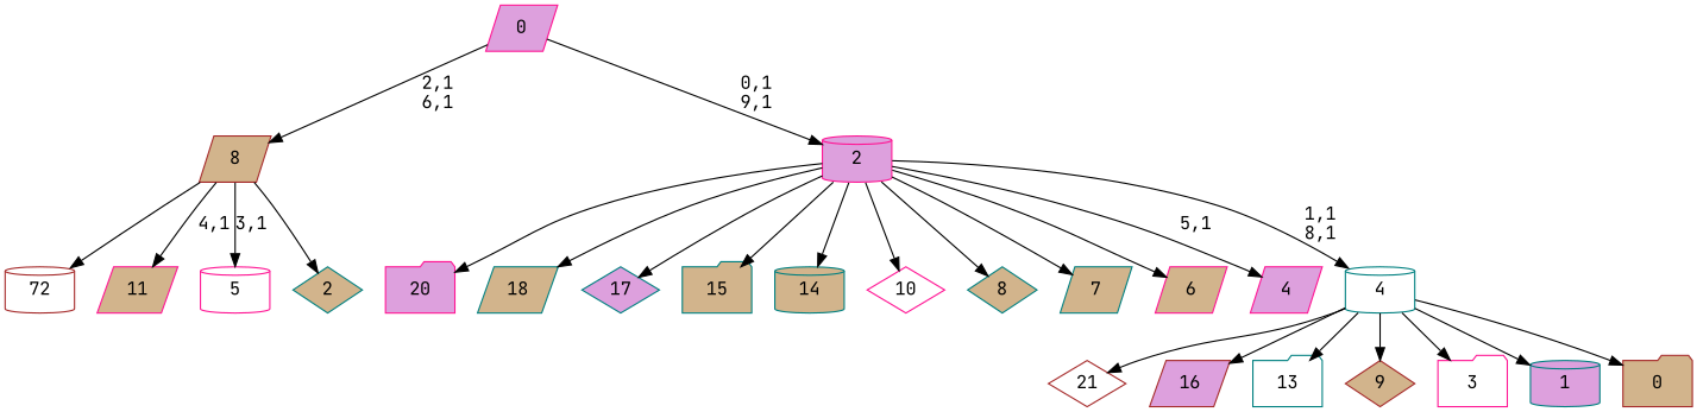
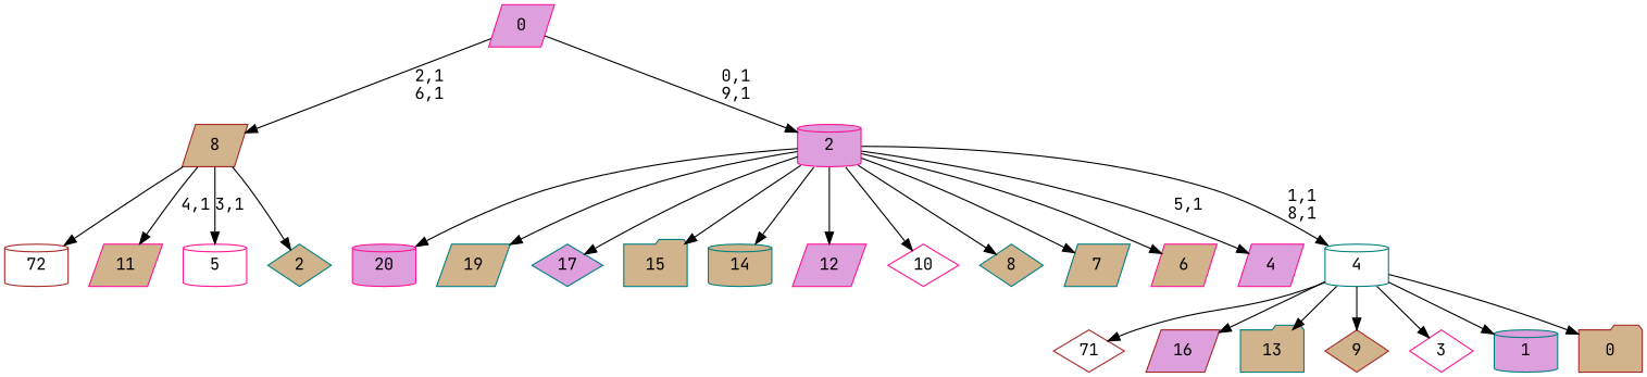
  digraph {
    fontname="JetBrains Mono"
    node [color=deeppink fillcolor=tan fontname="JetBrains Mono" shape=parallelogram style=filled]
    edge [fontname="JetBrains Mono"]
    n1 [color=brown fillcolor=white label=72 shape=cylinder]
-   n2 [color=brown fillcolor=white label=21 shape=diamond]
-   n3 [fillcolor=plum label=20 shape=folder]
-   n4 [color=teal label=18]
+   n2 [color=brown fillcolor=white label=71 shape=diamond]
+   n3 [fillcolor=plum label=20 shape=cylinder]
+   n4 [color=teal label=19]
    n5 [color=teal fillcolor=plum label=17 shape=diamond]
    n6 [color=brown fillcolor=plum label=16]
    n7 [color=teal label=15 shape=folder]
    n8 [color=teal label=14 shape=cylinder]
-   n9 [color=teal fillcolor=white label=13 shape=folder]
+   n9 [color=teal label=13 shape=folder]
+   n10 [fillcolor=plum label=12]
    n11 [label=11]
    n12 [fillcolor=white label=10 shape=diamond]
    n13 [color=brown label=9 shape=diamond]
    n14 [color=teal label=8 shape=diamond]
    n15 [color=teal label=7]
    n16 [label=6]
    n17 [fillcolor=white label=5 shape=cylinder]
    n18 [fillcolor=plum label=4]
-   n19 [fillcolor=white label=3 shape=folder]
+   n19 [fillcolor=white label=3 shape=diamond]
    n20 [color=teal label=2 shape=diamond]
    8 [color=brown]
    n22 [color=teal fillcolor=plum label=1 shape=cylinder]
    n23 [color=brown label=0 shape=folder]
    4 [color=teal fillcolor=white shape=cylinder]
    2 [fillcolor=plum shape=cylinder]
    0 [fillcolor=plum]
    8 -> n1
    8 -> n11 [label="4,1"]
    8 -> n17 [label="3,1"]
    8 -> n20
    4 -> n2
    4 -> n6
    4 -> n9
    4 -> n13
    4 -> n19
    4 -> n22
    4 -> n23
    2 -> n3
    2 -> n4
    2 -> n5
    2 -> n7
    2 -> n8
+   2 -> n10
    2 -> n12
    2 -> n14
    2 -> n15
    2 -> n16
    2 -> n18 [label="5,1"]
    2 -> 4 [label="1,1\n8,1"]
    0 -> 8 [label="2,1\n6,1"]
    0 -> 2 [label="0,1\n9,1"]
  }
